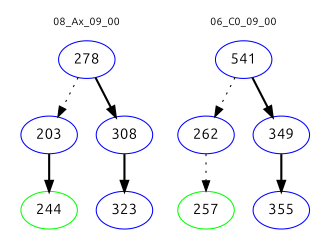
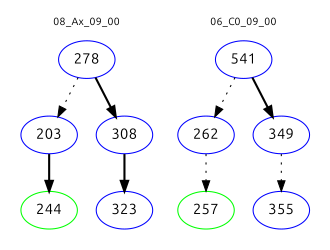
  digraph {
    fontname=Ubuntu
    node [color=blue fontname=Ubuntu]
    edge [color=black fontname=Ubuntu style=bold]
    n1 [label=278]
    n2 [label=203]
    n3 [label=308]
    n4 [color=green label=244]
    n5 [label=323]
    n6 [label=541]
    n7 [label=262]
    n8 [label=349]
    n9 [color=green label=257]
    n10 [label=355]
    subgraph cluster_1 {
      color=white
      fontsize=10
      label="08_Ax_09_00"
      n1
      n2
      n3
      n4
      n5
    }
    subgraph cluster_2 {
      color=white
      fontsize=10
      label="06_C0_09_00"
      n6
      n7
      n8
      n9
      n10
    }
    n1 -> n2 [style=dotted]
    n1 -> n3
    n2 -> n4
    n3 -> n5
    n6 -> n7 [style=dotted]
    n6 -> n8
    n7 -> n9 [style=dotted]
-   n8 -> n10
+   n8 -> n10 [style=dotted]
  }
